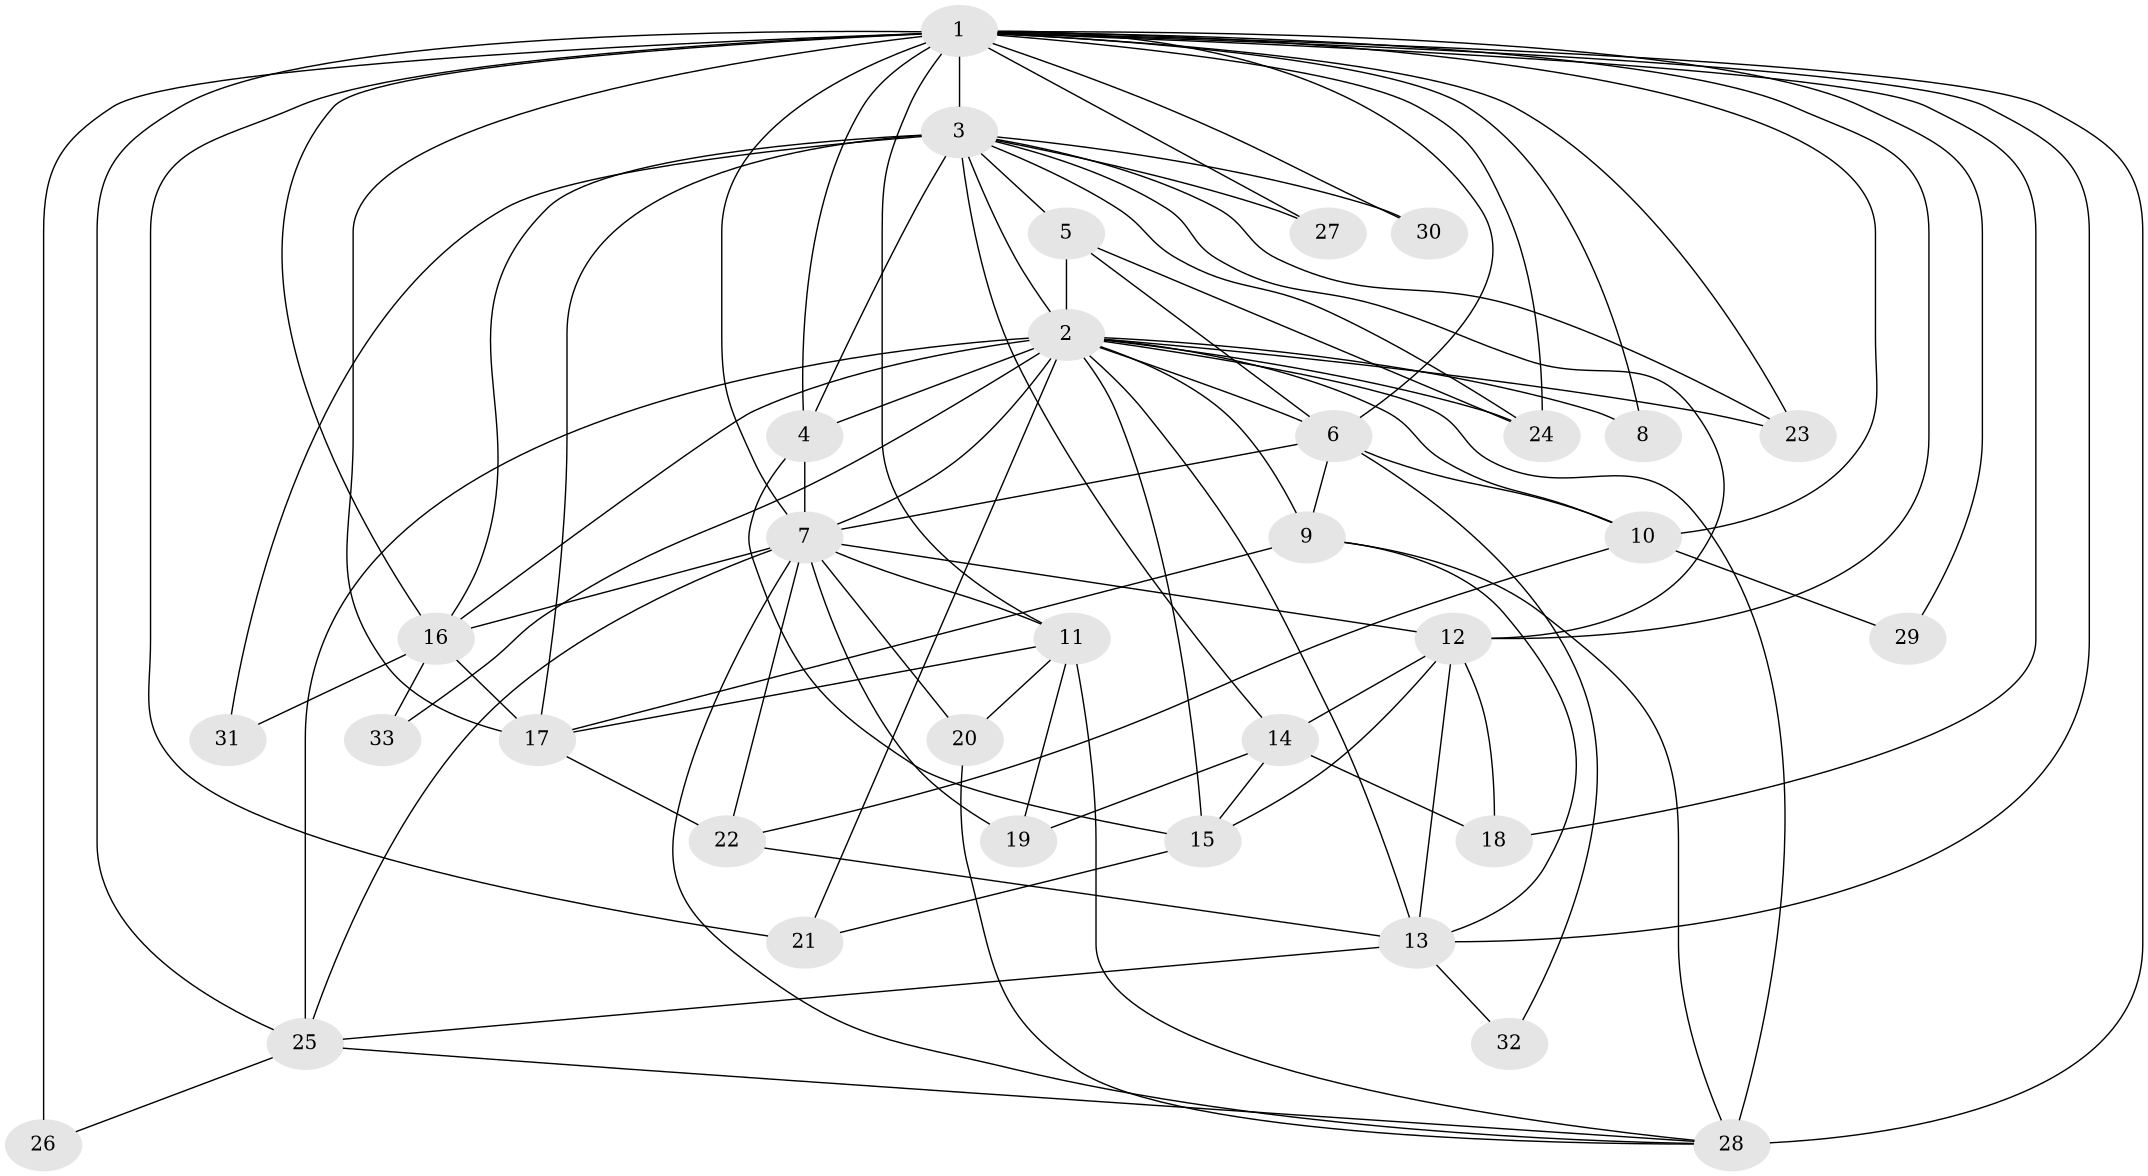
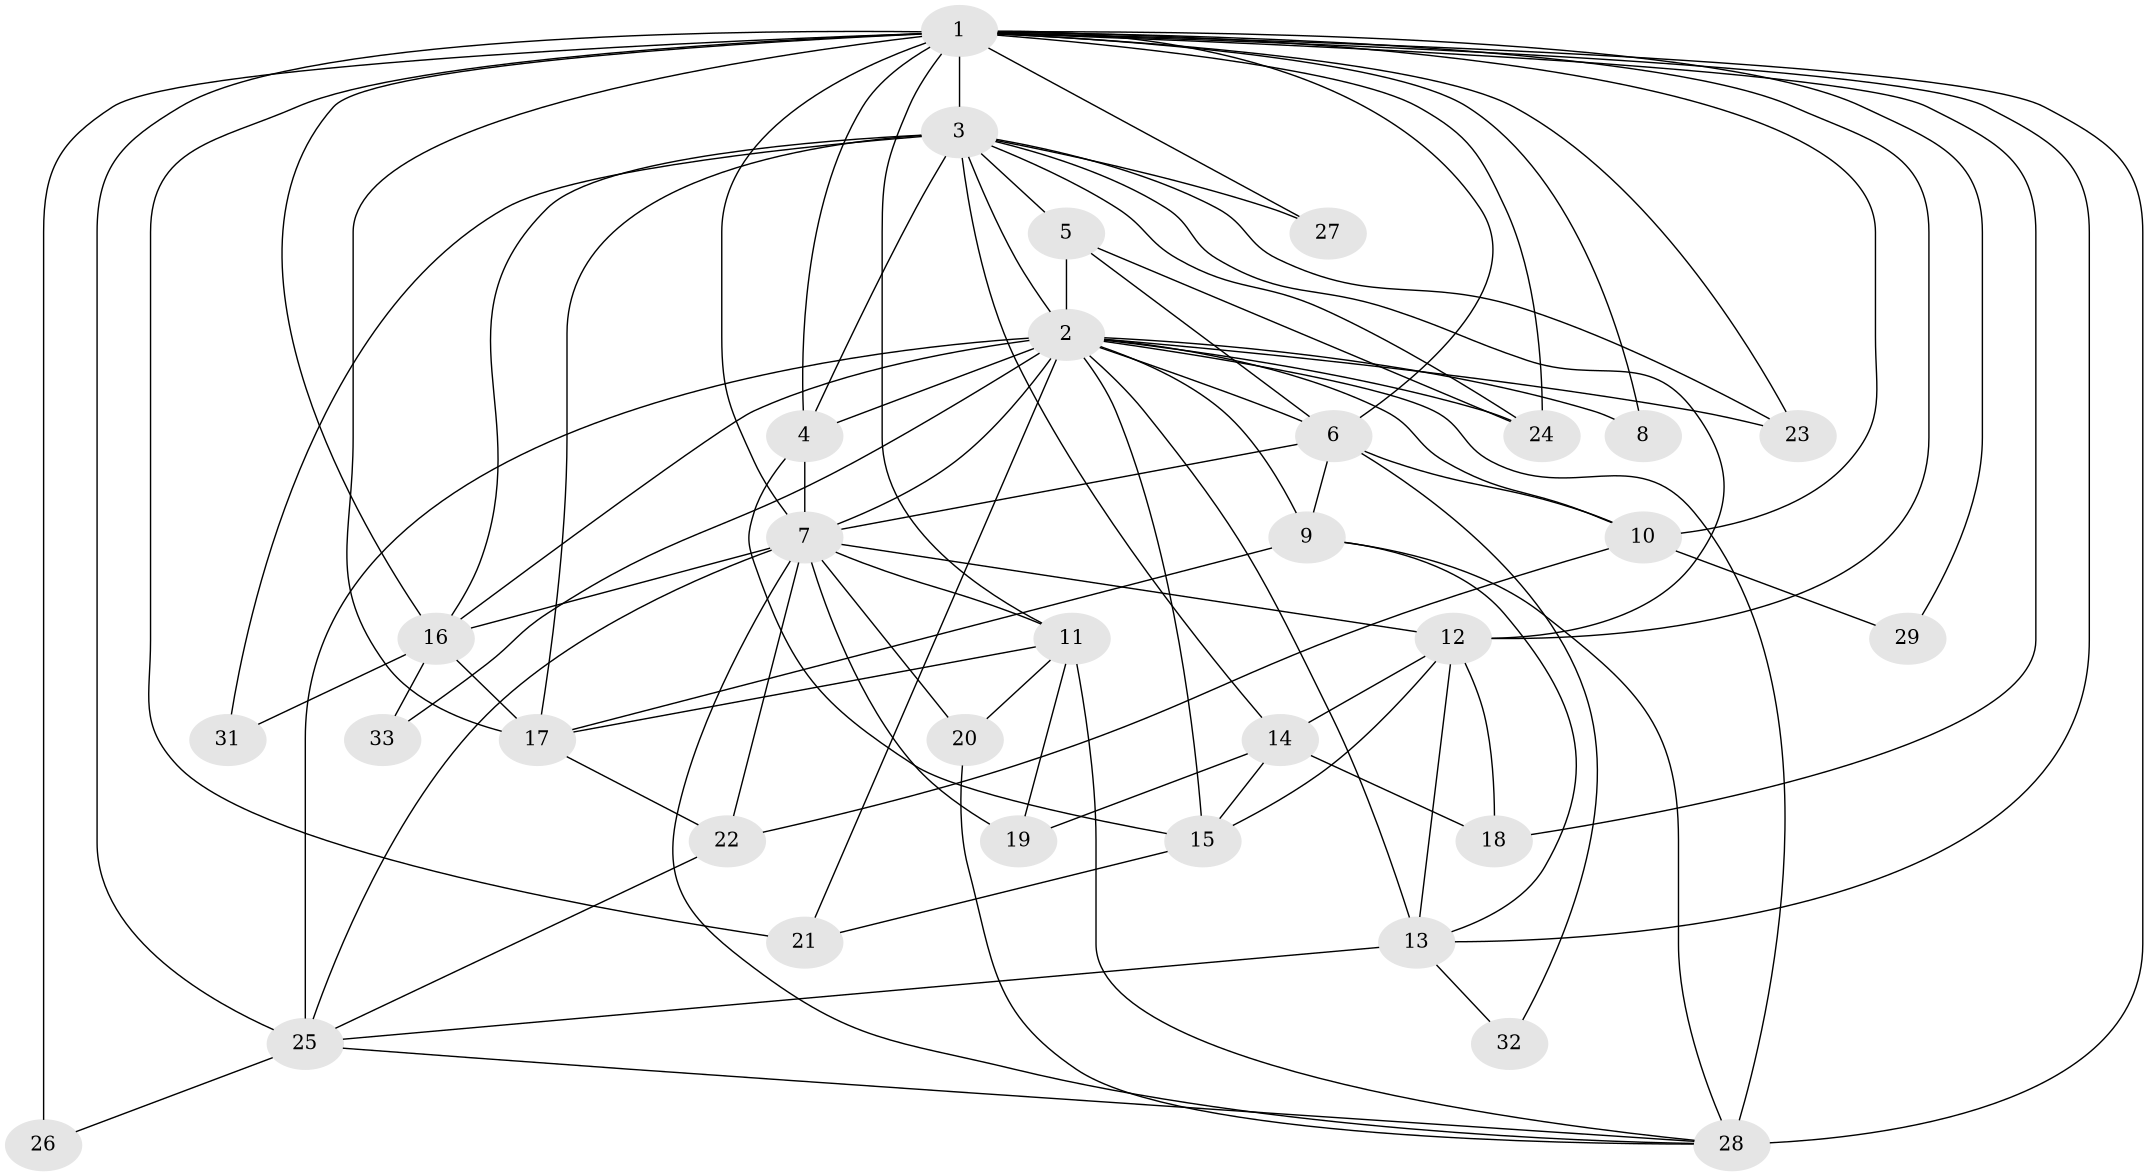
  graph {
    node [color=gray90 style=filled]
    edge [weight=1.0]
    1
    3
    4
    6
    7
    8
    10
    11
    12
    13
    16
    17
    18
    21
    23
    24
    25
    26
    27
    28
    29
-   30
    2
    9
    15
    33
    5
    14
    31
    32
    19
    20
    22
    1 -- 3 [weight=10.0]
    1 -- 4 [weight=5.0]
    1 -- 6 [weight=2.0]
    1 -- 7
    1 -- 8
    1 -- 10 [weight=2.0]
    1 -- 11 [weight=7.0]
    1 -- 12 [weight=2.0]
    1 -- 13 [weight=2.0]
    1 -- 16
    1 -- 17 [weight=6.0]
    1 -- 18 [weight=3.0]
    1 -- 21
    1 -- 23
    1 -- 24
    1 -- 25
    1 -- 26 [weight=3.0]
    1 -- 27 [weight=2.0]
    1 -- 28
    1 -- 29
-   1 -- 30 [weight=2.0]
    3 -- 4 [weight=3.0]
    3 -- 12
    3 -- 16
    3 -- 17
    3 -- 23
    3 -- 24
    3 -- 27
-   3 -- 30
    3 -- 5 [weight=2.0]
    3 -- 14
    3 -- 31
    4 -- 7 [weight=9.0]
    4 -- 15
    6 -- 7
    6 -- 10
    6 -- 9
    6 -- 32
    7 -- 11
    7 -- 12 [weight=2.0]
    7 -- 16
    7 -- 25
    7 -- 28
    7 -- 19 [weight=2.0]
    7 -- 20
    7 -- 22 [weight=2.0]
    10 -- 29
    10 -- 22
    11 -- 17
    11 -- 28
    11 -- 19
    11 -- 20
    12 -- 13 [weight=2.0]
    12 -- 18
    12 -- 15
    12 -- 14
    13 -- 25 [weight=2.0]
    13 -- 32
    16 -- 17
    16 -- 33
    16 -- 31
    17 -- 22
    25 -- 26
    25 -- 28
    2 -- 3 [weight=4.0]
    2 -- 4 [weight=2.0]
    2 -- 6
    2 -- 7 [weight=2.0]
    2 -- 8 [weight=2.0]
    2 -- 10
    2 -- 13
    2 -- 16
    2 -- 21
    2 -- 23
    2 -- 24
    2 -- 25 [weight=7.0]
    2 -- 28 [weight=4.0]
    2 -- 9 [weight=2.0]
    2 -- 15
    2 -- 33
    9 -- 13
    9 -- 17
    9 -- 28
    15 -- 21
    5 -- 6 [weight=2.0]
    5 -- 24 [weight=2.0]
    5 -- 2 [weight=11.0]
    14 -- 18 [weight=2.0]
    14 -- 15
    14 -- 19
    20 -- 28
-   22 -- 13 [weight=2.0]
+   22 -- 25 [weight=2.0]
  }
